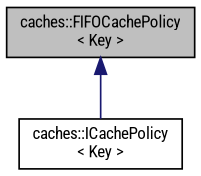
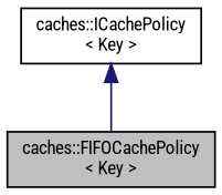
  digraph {
    fontname="Roboto Condensed"
    node [color=black fontname="Roboto Condensed" fontsize=10 shape=record style=filled]
    n1 [fillcolor=grey75 fontcolor=black height=0.2 label="caches::FIFOCachePolicy\l\< Key \>" width=0.4]
    n2 [fillcolor=white height=0.2 label="caches::ICachePolicy\l\< Key \>" width=0.4]
-   n1 -> n2 [color=midnightblue dir=back fontname="Roboto Condensed" fontsize=10 labelfontname=Helvetica labelfontsize=10 style=solid]
+   n2 -> n1 [color=midnightblue dir=back fontname="Roboto Condensed" fontsize=10 labelfontname=Helvetica labelfontsize=10 style=solid]
  }
